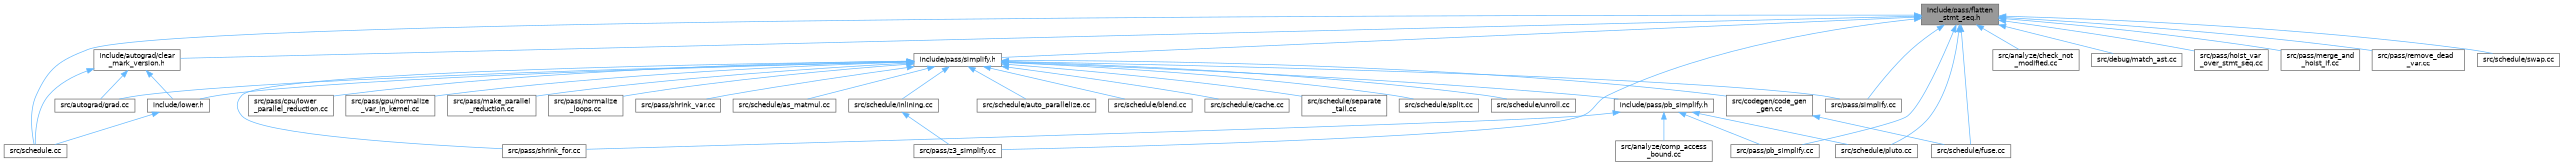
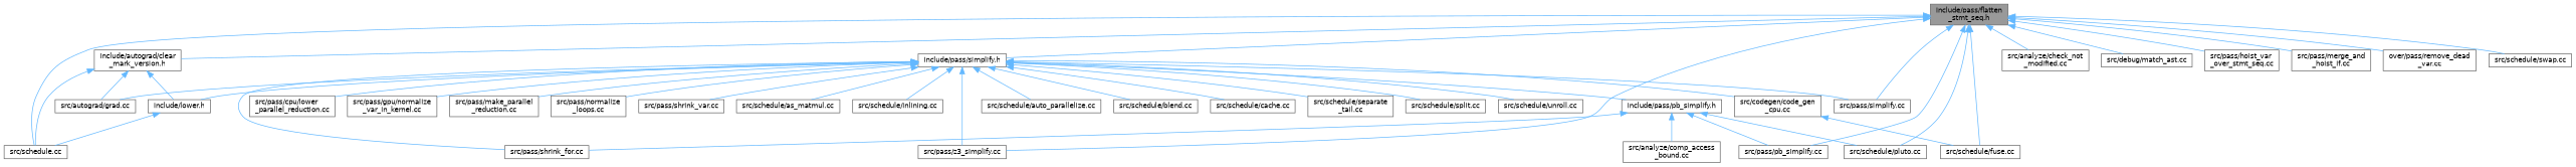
  digraph {
    node [color=grey40 fillcolor=white fontname=Helvetica fontsize=10 shape=box style=filled]
    edge [color=steelblue1 dir=back fontname=Helvetica fontsize=10 labelfontname=Helvetica labelfontsize=10 style=solid]
    n1 [color=gray40 fillcolor=grey60 fontcolor=black height=0.2 label="include/pass/flatten\l_stmt_seq.h" width=0.4]
    n2 [height=0.2 label="include/autograd/clear\l_mark_version.h" width=0.4]
    n3 [height=0.2 label="src/schedule.cc" width=0.4]
    n4 [height=0.2 label="include/pass/simplify.h" width=0.4]
    n5 [height=0.2 label="src/pass/pb_simplify.cc" width=0.4]
    n6 [height=0.2 label="src/schedule/pluto.cc" width=0.4]
    n7 [height=0.2 label="src/pass/simplify.cc" width=0.4]
    n8 [height=0.2 label="src/pass/z3_simplify.cc" width=0.4]
    n9 [height=0.2 label="src/schedule/fuse.cc" width=0.4]
    n10 [height=0.2 label="src/analyze/check_not\l_modified.cc" width=0.4]
    n11 [height=0.2 label="src/debug/match_ast.cc" width=0.4]
    n12 [height=0.2 label="src/pass/hoist_var\l_over_stmt_seq.cc" width=0.4]
    n13 [height=0.2 label="src/pass/merge_and\l_hoist_if.cc" width=0.4]
-   n14 [height=0.2 label="src/pass/remove_dead\l_var.cc" width=0.4]
+   n14 [height=0.2 label="over/pass/remove_dead\l_var.cc" width=0.4]
    n15 [height=0.2 label="src/schedule/swap.cc" width=0.4]
    n16 [height=0.2 label="include/lower.h" width=0.4]
    n17 [height=0.2 label="src/autograd/grad.cc" width=0.4]
    n18 [height=0.2 label="include/pass/pb_simplify.h" width=0.4]
    n19 [height=0.2 label="src/pass/shrink_for.cc" width=0.4]
-   n20 [height=0.2 label="src/codegen/code_gen\l_gen.cc" width=0.4]
+   n20 [height=0.2 label="src/codegen/code_gen\l_cpu.cc" width=0.4]
    n21 [height=0.2 label="src/pass/cpu/lower\l_parallel_reduction.cc" width=0.4]
    n22 [height=0.2 label="src/pass/gpu/normalize\l_var_in_kernel.cc" width=0.4]
    n23 [height=0.2 label="src/pass/make_parallel\l_reduction.cc" width=0.4]
    n24 [height=0.2 label="src/pass/normalize\l_loops.cc" width=0.4]
    n25 [height=0.2 label="src/pass/shrink_var.cc" width=0.4]
    n26 [height=0.2 label="src/schedule/as_matmul.cc" width=0.4]
    n27 [height=0.2 label="src/schedule/auto_parallelize.cc" width=0.4]
    n28 [height=0.2 label="src/schedule/blend.cc" width=0.4]
    n29 [height=0.2 label="src/schedule/cache.cc" width=0.4]
    n30 [height=0.2 label="src/schedule/inlining.cc" width=0.4]
    n31 [height=0.2 label="src/schedule/separate\l_tail.cc" width=0.4]
    n32 [height=0.2 label="src/schedule/split.cc" width=0.4]
    n33 [height=0.2 label="src/schedule/unroll.cc" width=0.4]
    n34 [height=0.2 label="src/analyze/comp_access\l_bound.cc" width=0.4]
    n1 -> n2
    n1 -> n3
    n1 -> n4
    n1 -> n5
    n1 -> n6
    n1 -> n7
    n1 -> n8
    n1 -> n9
    n1 -> n10
    n1 -> n11
    n1 -> n12
    n1 -> n13
    n1 -> n14
    n1 -> n15
    n2 -> n3
    n2 -> n16
    n2 -> n17
    n4 -> n7
-   n30 -> n8
+   n4 -> n8
    n4 -> n16
    n4 -> n17
    n4 -> n18
    n4 -> n19
    n4 -> n20
    n4 -> n21
    n4 -> n22
    n4 -> n23
    n4 -> n24
    n4 -> n25
    n4 -> n26
    n4 -> n27
    n4 -> n28
    n4 -> n29
    n4 -> n30
    n4 -> n31
    n4 -> n32
    n4 -> n33
    n16 -> n3
    n18 -> n5
    n18 -> n6
    n18 -> n19
    n18 -> n34
    n20 -> n9
  }
